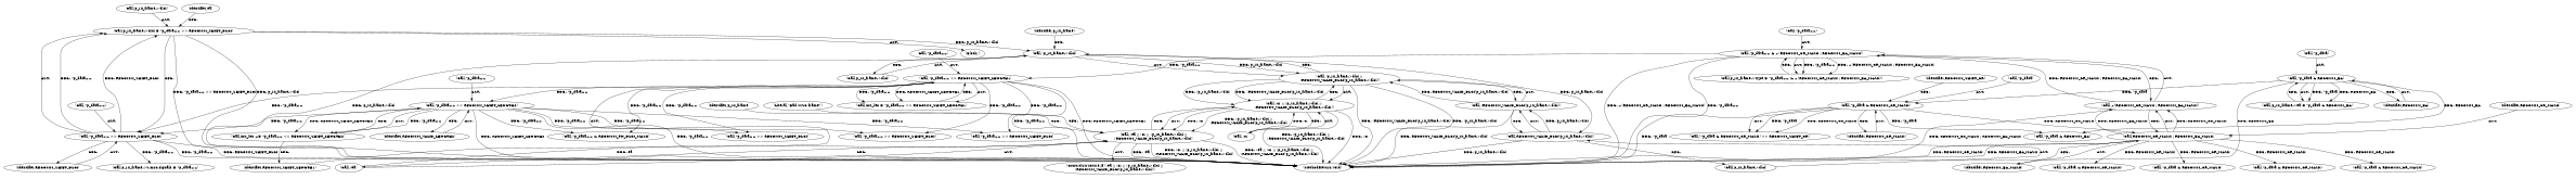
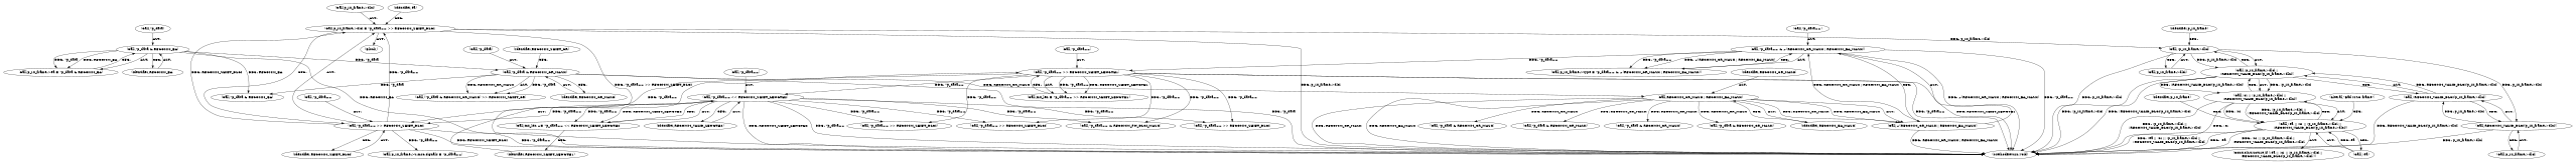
  digraph {
    n1 [label="(Call,p_rx_frame->dlci = *p_data++ >> RFCOMM_SHIFT_DLCI)"]
    n2 [label="(Call,*p_data++ >> RFCOMM_SHIFT_DLCI)"]
    n3 [label="(Call,!p_rx_frame->dlci)"]
    n4 [label="(Block,)"]
    n5 [label="(MethodReturn,void)"]
    n6 [label="(Identifier,RFCOMM_SHIFT_DLCI)"]
    n7 [label="(Call,p_rx_frame->u.msc.signals = *p_data++)"]
    n8 [label="(Call,!p_rx_frame->dlci ||\n !RFCOMM_VALID_DLCI(p_rx_frame->dlci))"]
    n9 [label="(Call,RFCOMM_VALID_DLCI(p_rx_frame->dlci))"]
    n10 [label="(Call,p_rx_frame->dlci)"]
    n11 [label="(Call,*p_data++ >> RFCOMM_SHIFT_LENGTH1)"]
    n12 [label="(Call,*p_data++ << RFCOMM_SHIFT_LENGTH2)"]
    n13 [label="(Call,*p_data++ & RFCOMM_PN_DLCI_MASK)"]
    n14 [label="(Call,*p_data++ >> RFCOMM_SHIFT_DLCI)"]
    n15 [label="(Call,*p_data++ >> RFCOMM_SHIFT_DLCI)"]
    n16 [label="(Call,*p_data++ >> RFCOMM_SHIFT_DLCI)"]
    n17 [label="(Call,mx_len = *p_data++ >> RFCOMM_SHIFT_LENGTH1)"]
    n18 [label="(Call,mx_len += *p_data++ << RFCOMM_SHIFT_LENGTH2)"]
    n19 [label="(Identifier,RFCOMM_VALID_LENGTH2)"]
    n20 [label="(Identifier,RFCOMM_SHIFT_LENGTH1)"]
    n21 [label="(Call,*p_data++ & ~(RFCOMM_CR_MASK | RFCOMM_EA_MASK))"]
    n22 [label="(Call,~(RFCOMM_CR_MASK | RFCOMM_EA_MASK))"]
    n23 [label="(Call,p_rx_frame->type = *p_data++ & ~(RFCOMM_CR_MASK | RFCOMM_EA_MASK))"]
    n24 [label="(Call,RFCOMM_CR_MASK | RFCOMM_EA_MASK)"]
    n25 [label="(Identifier,RFCOMM_EA_MASK)"]
    n26 [label="(Call,*p_data & RFCOMM_CR_MASK)"]
    n27 [label="(Call,*p_data & RFCOMM_CR_MASK)"]
    n28 [label="(Call,*p_data & RFCOMM_CR_MASK)"]
    n29 [label="(Call,*p_data & RFCOMM_CR_MASK)"]
    n30 [label="(Call,*p_data & RFCOMM_CR_MASK)"]
    n31 [label="(Call,*p_data & RFCOMM_EA)"]
    n32 [label="(Call,(*p_data & RFCOMM_CR_MASK) >> RFCOMM_SHIFT_CR)"]
    n33 [label="(Identifier,RFCOMM_CR_MASK)"]
    n34 [label="(Call,*p_data & RFCOMM_EA)"]
    n35 [label="(Identifier,RFCOMM_EA)"]
    n36 [label="(Call,p_rx_frame->ea = *p_data & RFCOMM_EA)"]
    n37 [label="(Call,!cr || !p_rx_frame->dlci ||\n !RFCOMM_VALID_DLCI(p_rx_frame->dlci))"]
    n38 [label="(Call,!RFCOMM_VALID_DLCI(p_rx_frame->dlci))"]
    n39 [label="(Call,p_rx_frame->dlci)"]
    n40 [label="(Call,!ea || !cr || !p_rx_frame->dlci ||\n !RFCOMM_VALID_DLCI(p_rx_frame->dlci))"]
-   n41 [label="(Call,!cr)"]
    n42 [label="(Call,!ea)"]
    n43 [label="(ControlStructure,if (!ea || !cr || !p_rx_frame->dlci ||\n !RFCOMM_VALID_DLCI(p_rx_frame->dlci)))"]
    n44 [label="(Call,*p_data++)"]
    n45 [label="(Call,*p_data++)"]
    n46 [label="(Literal,\"Bad MSC frame\")"]
    n47 [label="(Call,p_rx_frame->dlci)"]
    n48 [label="(Identifier,ea)"]
    n49 [label="(Call,*p_data++)"]
    n50 [label="(Identifier,p_rx_frame)"]
    n51 [label="(Call,*p_data++)"]
    n52 [label="(Identifier,p_rx_frame)"]
    n53 [label="(Call,*p_data)"]
    n54 [label="(Identifier,RFCOMM_SHIFT_CR)"]
    n55 [label="(Call,*p_data)"]
    n56 [label="(Identifier,RFCOMM_CR_MASK)"]
    n1 -> n2 [label="CFG: "]
    n1 -> n3 [label="DDG: p_rx_frame->dlci"]
    n1 -> n4 [label="AST: "]
    n1 -> n5 [label="DDG: *p_data++ >> RFCOMM_SHIFT_DLCI"]
    n1 -> n5 [label="DDG: p_rx_frame->dlci"]
    n2 -> n1 [label="AST: "]
    n2 -> n1 [label="DDG: *p_data++"]
    n2 -> n1 [label="DDG: RFCOMM_SHIFT_DLCI"]
    n2 -> n5 [label="DDG: RFCOMM_SHIFT_DLCI"]
    n2 -> n5 [label="DDG: *p_data++"]
    n2 -> n6 [label="CFG: "]
    n2 -> n7 [label="DDG: *p_data++"]
    n3 -> n5 [label="DDG: p_rx_frame->dlci"]
    n3 -> n8 [label="AST: "]
    n3 -> n8 [label="DDG: p_rx_frame->dlci"]
    n3 -> n9 [label="DDG: p_rx_frame->dlci"]
    n3 -> n10 [label="CFG: "]
    n6 -> n2 [label="AST: "]
    n8 -> n3 [label="CFG: "]
    n8 -> n5 [label="DDG: !RFCOMM_VALID_DLCI(p_rx_frame->dlci)"]
    n8 -> n5 [label="DDG: !p_rx_frame->dlci"]
    n8 -> n37 [label="AST: "]
    n8 -> n37 [label="DDG: !p_rx_frame->dlci"]
    n8 -> n37 [label="DDG: !RFCOMM_VALID_DLCI(p_rx_frame->dlci)"]
    n8 -> n38 [label="CFG: "]
    n9 -> n5 [label="DDG: p_rx_frame->dlci"]
    n9 -> n38 [label="AST: "]
    n9 -> n38 [label="DDG: p_rx_frame->dlci"]
    n9 -> n39 [label="CFG: "]
    n10 -> n3 [label="AST: "]
    n11 -> n2 [label="DDG: *p_data++"]
    n11 -> n5 [label="DDG: *p_data++"]
    n11 -> n5 [label="DDG: RFCOMM_SHIFT_LENGTH1"]
    n11 -> n12 [label="DDG: *p_data++"]
    n11 -> n13 [label="DDG: *p_data++"]
    n11 -> n14 [label="DDG: *p_data++"]
    n11 -> n15 [label="DDG: *p_data++"]
    n11 -> n16 [label="DDG: *p_data++"]
    n11 -> n17 [label="AST: "]
    n11 -> n17 [label="DDG: *p_data++"]
    n11 -> n17 [label="DDG: RFCOMM_SHIFT_LENGTH1"]
    n12 -> n2 [label="DDG: *p_data++"]
    n12 -> n5 [label="DDG: RFCOMM_SHIFT_LENGTH2"]
    n12 -> n5 [label="DDG: *p_data++"]
    n12 -> n13 [label="DDG: *p_data++"]
    n12 -> n14 [label="DDG: *p_data++"]
    n12 -> n15 [label="DDG: *p_data++"]
    n12 -> n16 [label="DDG: *p_data++"]
    n12 -> n18 [label="AST: "]
    n12 -> n18 [label="DDG: *p_data++"]
    n12 -> n18 [label="DDG: RFCOMM_SHIFT_LENGTH2"]
    n12 -> n19 [label="CFG: "]
    n17 -> n11 [label="CFG: "]
    n18 -> n12 [label="CFG: "]
    n18 -> n20 [label="CFG: "]
    n19 -> n12 [label="AST: "]
    n20 -> n11 [label="AST: "]
    n21 -> n5 [label="DDG: ~(RFCOMM_CR_MASK | RFCOMM_EA_MASK)"]
    n21 -> n5 [label="DDG: *p_data++"]
    n21 -> n11 [label="DDG: *p_data++"]
    n21 -> n22 [label="CFG: "]
    n21 -> n23 [label="AST: "]
    n21 -> n23 [label="DDG: *p_data++"]
    n21 -> n23 [label="DDG: ~(RFCOMM_CR_MASK | RFCOMM_EA_MASK)"]
    n22 -> n5 [label="DDG: RFCOMM_CR_MASK | RFCOMM_EA_MASK"]
    n22 -> n21 [label="AST: "]
    n22 -> n21 [label="DDG: RFCOMM_CR_MASK | RFCOMM_EA_MASK"]
-   n22 -> n24 [label="CFG: "]
    n23 -> n21 [label="CFG: "]
    n24 -> n5 [label="DDG: RFCOMM_CR_MASK"]
    n24 -> n5 [label="DDG: RFCOMM_EA_MASK"]
    n24 -> n22 [label="AST: "]
    n24 -> n22 [label="DDG: RFCOMM_CR_MASK"]
    n24 -> n22 [label="DDG: RFCOMM_EA_MASK"]
    n24 -> n25 [label="CFG: "]
    n24 -> n26 [label="DDG: RFCOMM_CR_MASK"]
    n24 -> n27 [label="DDG: RFCOMM_CR_MASK"]
    n24 -> n28 [label="DDG: RFCOMM_CR_MASK"]
    n24 -> n29 [label="DDG: RFCOMM_CR_MASK"]
    n25 -> n24 [label="AST: "]
    n30 -> n5 [label="DDG: *p_data"]
    n30 -> n24 [label="DDG: RFCOMM_CR_MASK"]
    n30 -> n31 [label="DDG: *p_data"]
    n30 -> n32 [label="AST: "]
    n30 -> n32 [label="DDG: *p_data"]
    n30 -> n32 [label="DDG: RFCOMM_CR_MASK"]
    n30 -> n33 [label="CFG: "]
    n33 -> n30 [label="AST: "]
    n34 -> n5 [label="DDG: RFCOMM_EA"]
    n34 -> n30 [label="DDG: *p_data"]
    n34 -> n31 [label="DDG: RFCOMM_EA"]
    n34 -> n35 [label="CFG: "]
    n34 -> n36 [label="AST: "]
    n34 -> n36 [label="DDG: *p_data"]
    n34 -> n36 [label="DDG: RFCOMM_EA"]
    n35 -> n34 [label="AST: "]
    n36 -> n34 [label="CFG: "]
    n37 -> n5 [label="DDG: !cr"]
    n37 -> n5 [label="DDG: !p_rx_frame->dlci ||\n !RFCOMM_VALID_DLCI(p_rx_frame->dlci)"]
    n37 -> n8 [label="CFG: "]
    n37 -> n40 [label="AST: "]
    n37 -> n40 [label="DDG: !cr"]
    n37 -> n40 [label="DDG: !p_rx_frame->dlci ||\n !RFCOMM_VALID_DLCI(p_rx_frame->dlci)"]
-   n37 -> n41 [label="CFG: "]
    n38 -> n5 [label="DDG: RFCOMM_VALID_DLCI(p_rx_frame->dlci)"]
    n38 -> n8 [label="AST: "]
    n38 -> n8 [label="DDG: RFCOMM_VALID_DLCI(p_rx_frame->dlci)"]
    n38 -> n9 [label="CFG: "]
    n39 -> n9 [label="AST: "]
    n40 -> n5 [label="DDG: !cr || !p_rx_frame->dlci ||\n !RFCOMM_VALID_DLCI(p_rx_frame->dlci)"]
    n40 -> n5 [label="DDG: !ea || !cr || !p_rx_frame->dlci ||\n !RFCOMM_VALID_DLCI(p_rx_frame->dlci)"]
    n40 -> n5 [label="DDG: !ea"]
    n40 -> n37 [label="CFG: "]
    n40 -> n42 [label="CFG: "]
    n40 -> n43 [label="AST: "]
-   n41 -> n37 [label="AST: "]
-   n41 -> n37 [label="DDG: cr"]
    n42 -> n40 [label="AST: "]
    n42 -> n40 [label="DDG: ea"]
    n44 -> n2 [label="AST: "]
    n45 -> n21 [label="AST: "]
    n46 -> n40 [label="CFG: "]
    n47 -> n1 [label="AST: "]
    n48 -> n1 [label="CFG: "]
    n49 -> n11 [label="AST: "]
    n50 -> n40 [label="CFG: "]
    n51 -> n12 [label="AST: "]
    n52 -> n3 [label="CFG: "]
    n53 -> n34 [label="AST: "]
    n54 -> n30 [label="CFG: "]
    n55 -> n30 [label="AST: "]
    n56 -> n24 [label="AST: "]
  }
